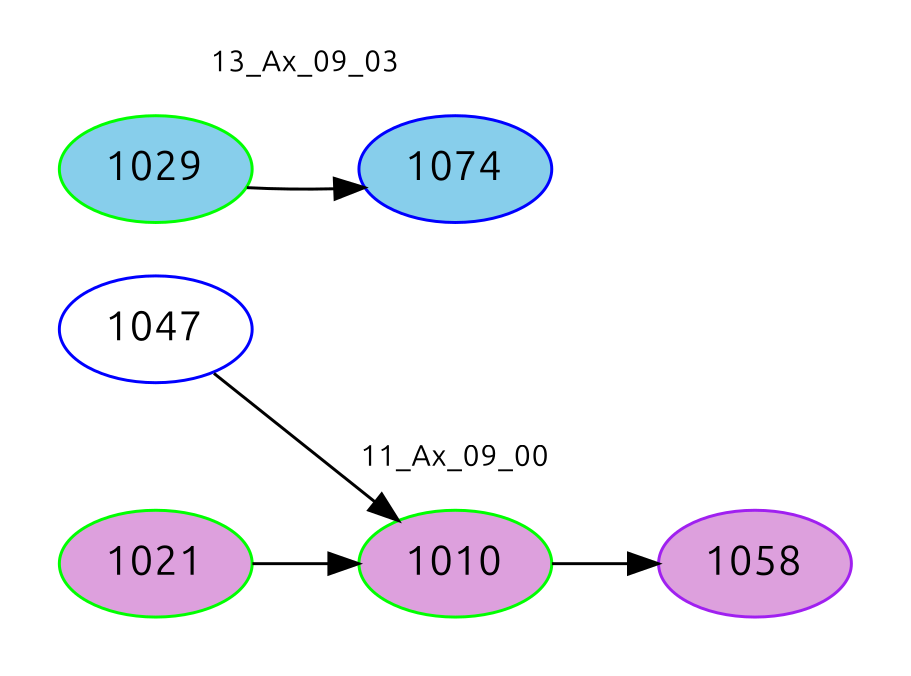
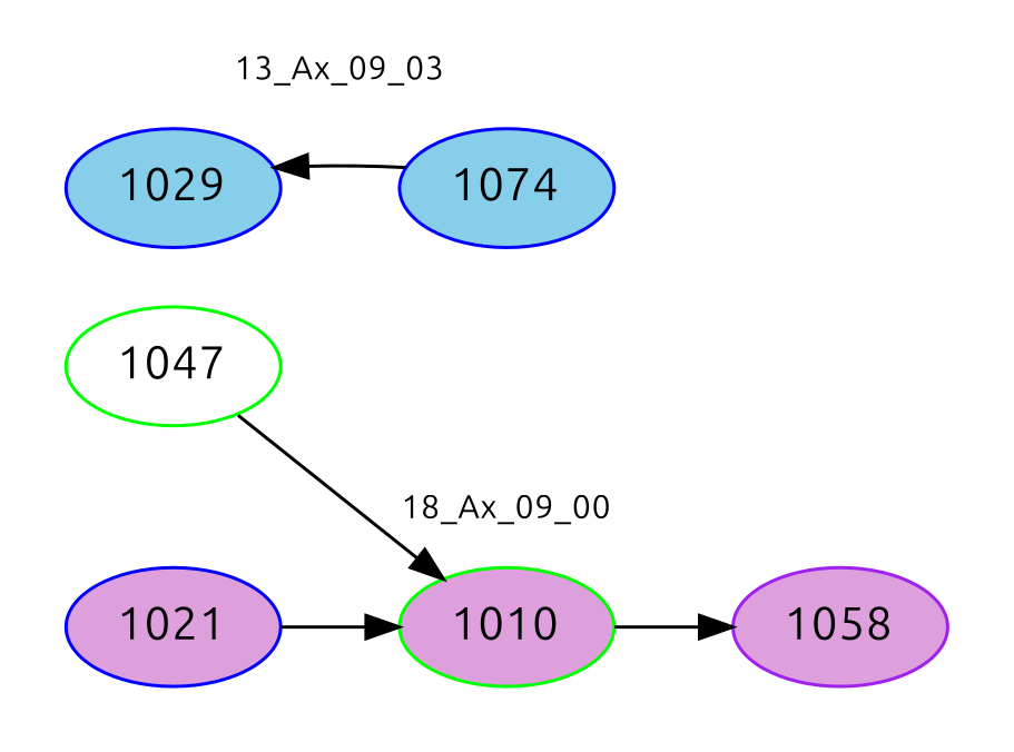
  digraph {
    fontname=Ubuntu
    rankdir=LR
    node [color=blue fillcolor=plum fontname=Ubuntu style=filled]
    edge [color=black fontname=Ubuntu]
-   n1 [fillcolor=white label=1047]
-   n2 [color=green fillcolor=skyblue label=1029]
+   n1 [color=green fillcolor=white label=1047]
+   n2 [fillcolor=skyblue label=1029]
    n3 [fillcolor=skyblue label=1074]
-   n4 [color=green label=1021]
+   n4 [label=1021]
    n5 [color=green label=1010]
    n6 [color=purple label=1058]
    subgraph cluster_1 {
      color=white
      fontsize=10
      label="13_Ax_09_03"
      n1
      n2
      n3
    }
    subgraph cluster_2 {
      color=white
      fontsize=10
-     label="11_Ax_09_00"
+     label="18_Ax_09_00"
      n4
      n5
      n6
    }
    n1 -> n5
-   n2 -> n3
+   n3 -> n2
    n4 -> n5
    n5 -> n6
  }
